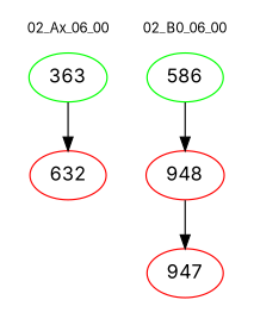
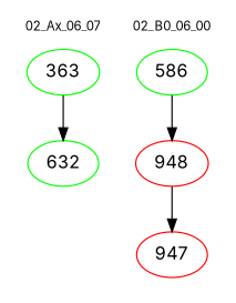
  digraph {
    fontname=Inter
    node [color=red fontname=Inter]
    edge [color=black fontname=Inter]
    n1 [color=green label=363]
-   n2 [label=632]
+   n2 [color=green label=632]
    n3 [color=green label=586]
    n4 [label=947]
    n5 [label=948]
    subgraph cluster_1 {
      color=white
      fontsize=10
-     label="02_Ax_06_00"
+     label="02_Ax_06_07"
      n1
      n2
    }
    subgraph cluster_2 {
      color=white
      fontsize=10
      label="02_B0_06_00"
      n3
      n4
      n5
    }
    n1 -> n2
    n3 -> n5
    n5 -> n4
  }
